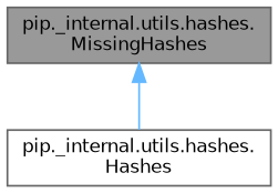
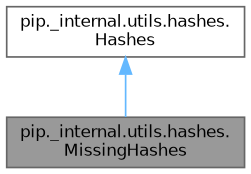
  digraph {
    node [color=gray40 fontname=Helvetica fontsize=10 shape=box style=filled]
    n1 [fillcolor=grey60 fontcolor=black height=0.2 label="pip._internal.utils.hashes.\lMissingHashes" width=0.4]
    n2 [fillcolor=white height=0.2 label="pip._internal.utils.hashes.\lHashes" width=0.4]
-   n1 -> n2 [color=steelblue1 dir=back fontname=Helvetica fontsize=10 labelfontname=Helvetica labelfontsize=10 style=solid]
+   n2 -> n1 [color=steelblue1 dir=back fontname=Helvetica fontsize=10 labelfontname=Helvetica labelfontsize=10 style=solid]
  }
